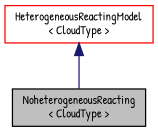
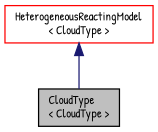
  digraph {
    fontname="Patrick Hand"
    node [fontname="Patrick Hand" fontsize=10 shape=record]
-   n1 [color=black fillcolor=grey75 fontcolor=black height=0.2 label="NoheterogeneousReacting\l\< CloudType \>" style=filled width=0.4]
+   n1 [color=black fillcolor=grey75 fontcolor=black height=0.2 label="CloudType\l\< CloudType \>" style=filled width=0.4]
    n2 [color=red height=0.2 label="HeterogeneousReactingModel\l\< CloudType \>" width=0.4]
    n2 -> n1 [color=midnightblue dir=back fontname="Patrick Hand" fontsize=10 labelfontname=Helvetica labelfontsize=10 style=solid]
  }
